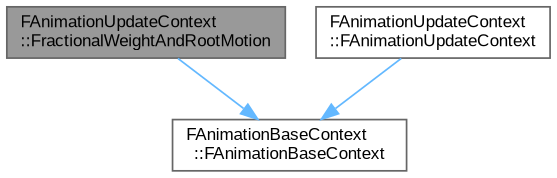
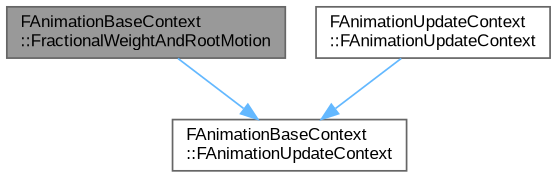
  digraph {
    fontname="Liberation Sans"
    rankdir=TB
    node [color=grey40 fillcolor=white fontname="Liberation Sans" fontsize=10 shape=box style=filled]
    edge [color=steelblue1 fontname="Liberation Sans" fontsize=10 labelfontname=Helvetica labelfontsize=10 style=solid]
-   n1 [color=gray40 fillcolor=grey60 fontcolor=black height=0.2 label="FAnimationUpdateContext\l::FractionalWeightAndRootMotion" width=0.4]
-   n2 [height=0.2 label="FAnimationBaseContext\l::FAnimationBaseContext" width=0.4]
+   n1 [color=gray40 fillcolor=grey60 fontcolor=black height=0.2 label="FAnimationBaseContext\l::FractionalWeightAndRootMotion" width=0.4]
+   n2 [height=0.2 label="FAnimationBaseContext\l::FAnimationUpdateContext" width=0.4]
    n3 [height=0.2 label="FAnimationUpdateContext\l::FAnimationUpdateContext" width=0.4]
    n1 -> n2
    n3 -> n2
  }
